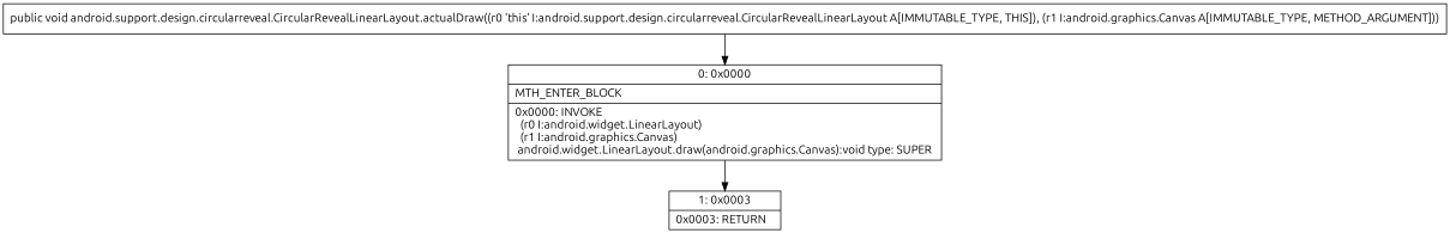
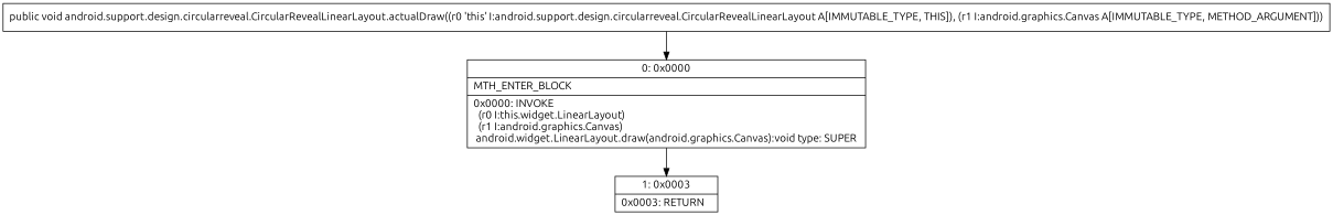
  digraph {
    fontname=Ubuntu
    node [shape=record fontname=Ubuntu]
    edge [fontname=Ubuntu]
-   n1 [label="{0\:\ 0x0000|MTH_ENTER_BLOCK\l|0x0000: INVOKE  \l  (r0 I:android.widget.LinearLayout)\l  (r1 I:android.graphics.Canvas)\l android.widget.LinearLayout.draw(android.graphics.Canvas):void type: SUPER \l}"]
+   n1 [label="{0\:\ 0x0000|MTH_ENTER_BLOCK\l|0x0000: INVOKE  \l  (r0 I:this.widget.LinearLayout)\l  (r1 I:android.graphics.Canvas)\l android.widget.LinearLayout.draw(android.graphics.Canvas):void type: SUPER \l}"]
    n2 [label="{1\:\ 0x0003|0x0003: RETURN   \l}"]
    n3 [label="{public void android.support.design.circularreveal.CircularRevealLinearLayout.actualDraw((r0 'this' I:android.support.design.circularreveal.CircularRevealLinearLayout A[IMMUTABLE_TYPE, THIS]), (r1 I:android.graphics.Canvas A[IMMUTABLE_TYPE, METHOD_ARGUMENT])) }"]
    n1 -> n2
    n3 -> n1
  }
